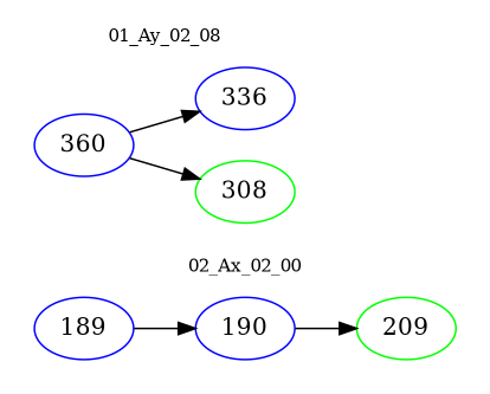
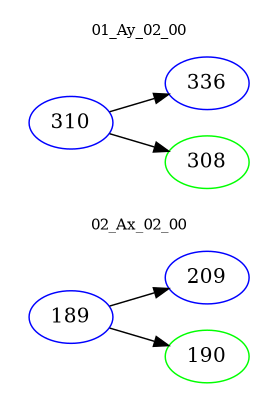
  digraph {
    rankdir=LR
    node [color=blue]
    edge [color=black]
-   n1 [label=190]
+   n1 [color=green label=190]
    n2 [label=189]
-   n3 [color=green label=209]
+   n3 [label=209]
    n4 [color=green label=308]
-   n5 [label=360]
+   n5 [label=310]
    n6 [label=336]
    subgraph cluster_1 {
      color=white
      fontsize=10
      label="02_Ax_02_00"
      n1
      n2
      n3
    }
    subgraph cluster_2 {
      color=white
      fontsize=10
-     label="01_Ay_02_08"
+     label="01_Ay_02_00"
      n4
      n5
      n6
    }
    n2 -> n1
-   n1 -> n3
+   n2 -> n3
    n5 -> n4
    n5 -> n6
  }
